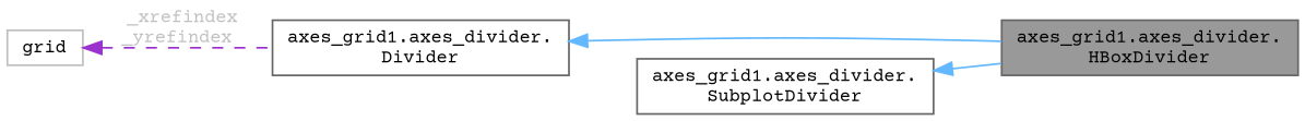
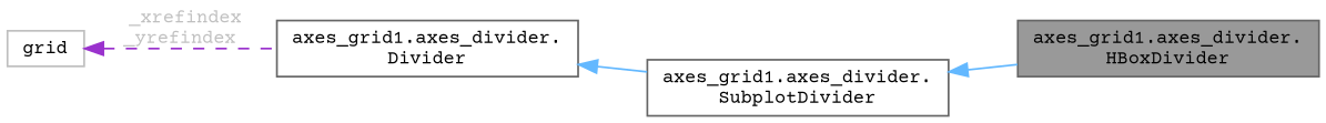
  digraph {
    fontname="Courier Prime"
    rankdir=LR
    node [color=gray40 fillcolor=white fontname="Courier Prime" fontsize=10 shape=box style=filled]
    edge [color=steelblue1 dir=back fontname="Courier Prime" fontsize=10 labelfontname=Helvetica labelfontsize=10 style=solid]
    n1 [fillcolor=grey60 fontcolor=black height=0.2 label="axes_grid1.axes_divider.\lHBoxDivider" width=0.4]
    n2 [height=0.2 label="axes_grid1.axes_divider.\lSubplotDivider" width=0.4]
    n3 [height=0.2 label="axes_grid1.axes_divider.\lDivider" width=0.4]
    n4 [color=grey75 height=0.2 label=grid width=0.4]
    n2 -> n1
-   n3 -> n1
+   n3 -> n2
    n4 -> n3 [color=darkorchid3 fontcolor=grey label=" _xrefindex\n_yrefindex" style=dashed]
  }
